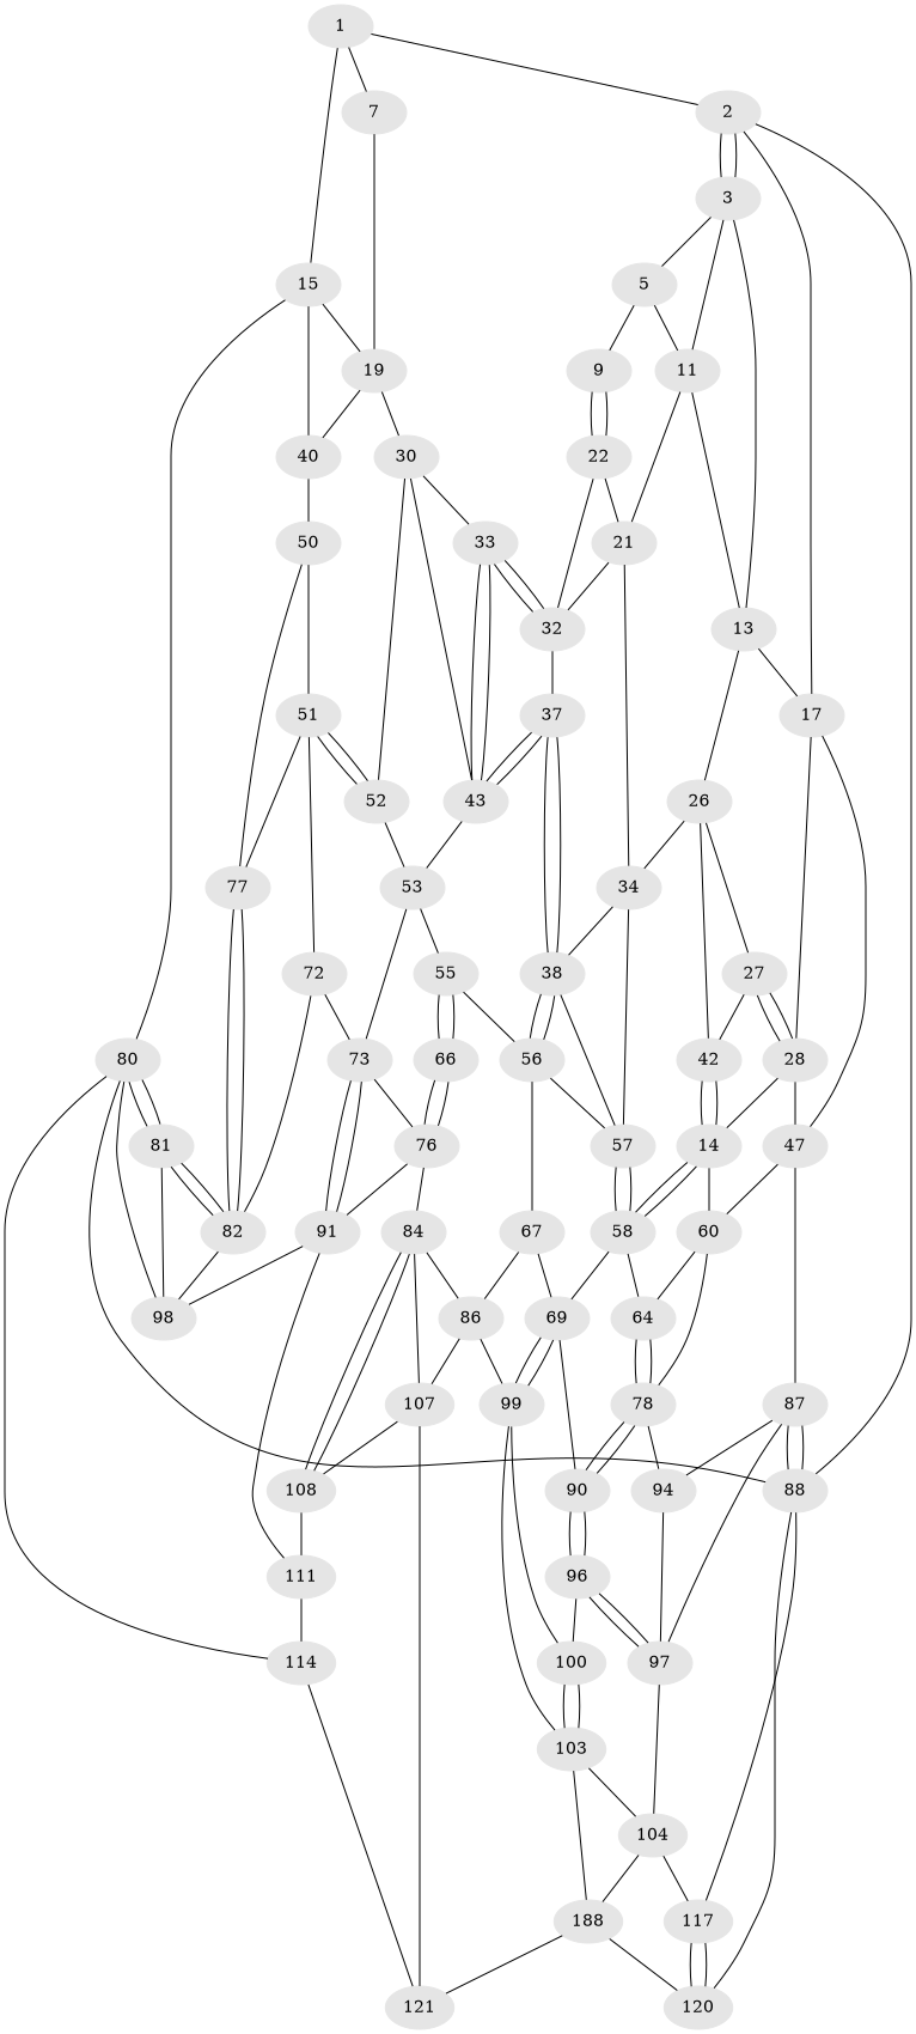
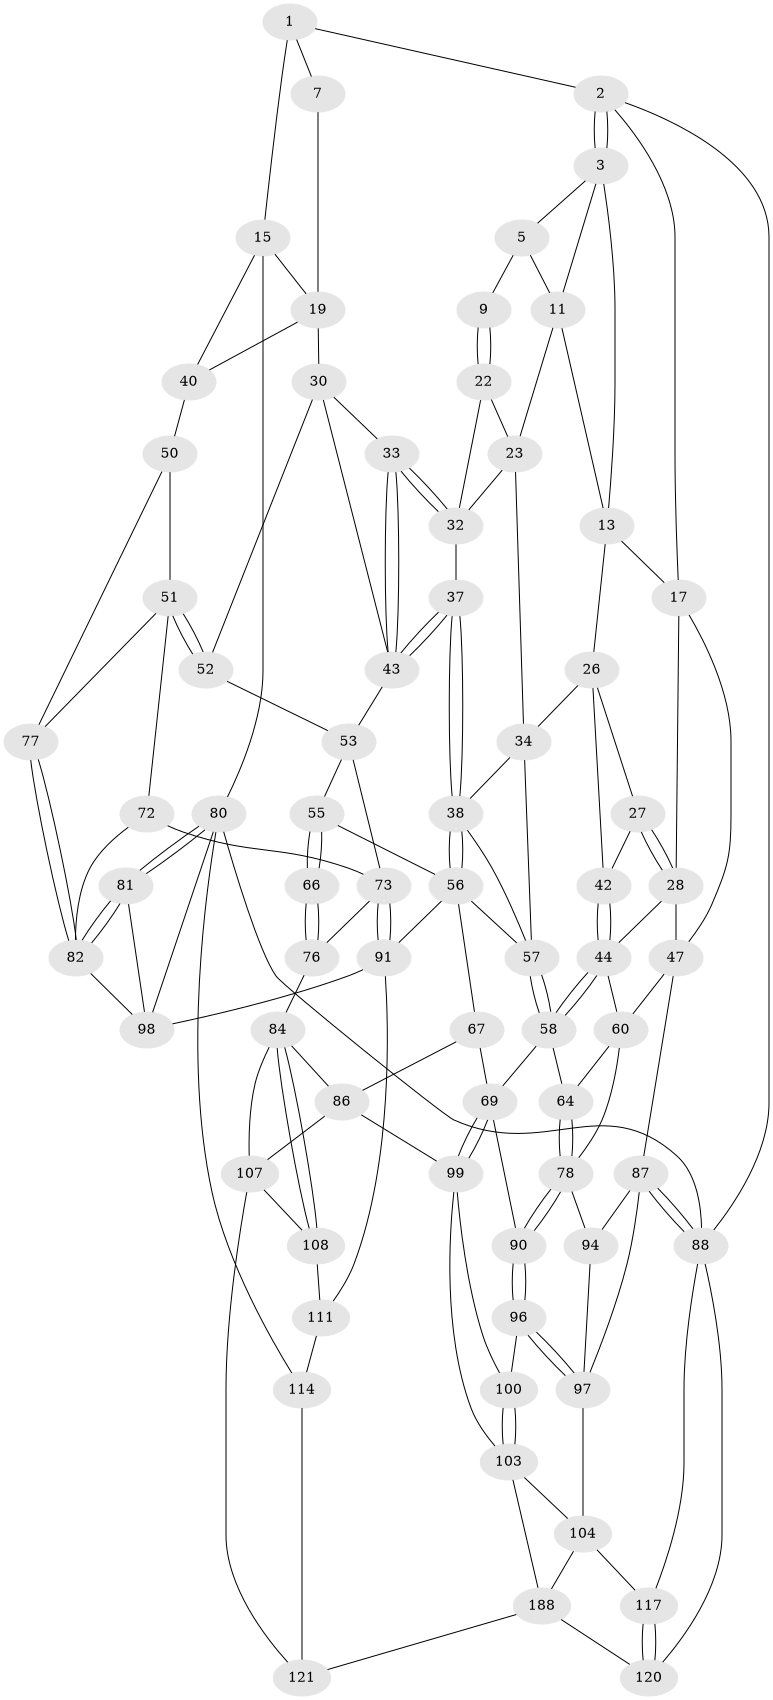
  graph {
    node [color=gray90 style=filled]
    1 [super="+6"]
    2
    7 [super="+20"]
    15 [super="+16"]
    3 [super="+4"]
    17 [super="+18"]
    88 [super="+89"]
    19 [super="+29"]
    40 [super="+41"]
    80 [super="+113"]
    5 [super="+10"]
    11 [super="+12"]
    13 [super="+14"]
    28 [super="+46"]
    47 [super="+62"]
    117
    120
    9
-   23 [super="+24" label=21]
+   23 [super="+24"]
    26 [super="+36"]
    22 [super="+25"]
    30 [super="+48"]
    32 [super="+33"]
    34 [super="+35"]
    27
    42
    50 [super="+75"]
    81
    98 [super="+112"]
    114
-   44 [super="+45" label=14]
+   44 [super="+45"]
    60 [super="+61"]
    87 [super="+95"]
    n34 [label=33]
    43 [super="+49"]
    52
    37
    38 [super="+39"]
    57 [super="+59"]
    58 [super="+63"]
    53 [super="+54"]
    56 [super="+65"]
    67 [super="+68"]
    51 [super="+71"]
    77
    55
    73 [super="+74"]
    64
    69 [super="+70"]
    78 [super="+79"]
    94
    97 [super="+105"]
    72
    82 [super="+93"]
    66
    76 [super="+83"]
    91 [super="+92"]
    86 [super="+101"]
    90
    99 [super="+102"]
    84 [super="+85"]
    107 [super="+110"]
    96
    100
    103 [super="+106"]
    111 [super="+115"]
    108 [super="+109"]
    121
    104 [super="+116"]
    n70 [label=188 super="+119"]
    1 -- 2
    1 -- 7
    1 -- 15 [weight=2]
    2 -- 3
    2 -- 3
    2 -- 17
    2 -- 88
    7 -- 19
    15 -- 19
    15 -- 40
    15 -- 80
    3 -- 5
    3 -- 11
    3 -- 13
    17 -- 28
    17 -- 47
    88 -- 117
    88 -- 120
    19 -- 40
    19 -- 30
    40 -- 50 [weight=2]
    80 -- 88
    80 -- 81
    80 -- 81
    80 -- 98
    80 -- 114
    5 -- 11
    5 -- 9
    11 -- 13
    11 -- 23
    13 -- 17
    13 -- 26
    28 -- 47
    28 -- 44
    47 -- 60
    47 -- 87
    117 -- 120
    117 -- 120
    9 -- 22
    9 -- 22
    23 -- 32
    23 -- 34
    26 -- 34
    26 -- 27
    26 -- 42
    22 -- 23
    22 -- 32
    30 -- n34
    30 -- 43
    30 -- 52
    32 -- 37
    34 -- 38
    34 -- 57
    27 -- 28
    27 -- 28
    27 -- 42
    42 -- 44
    42 -- 44
    50 -- 51
    50 -- 77
    81 -- 98
    81 -- 82
    81 -- 82
    114 -- 121
    44 -- 60
    44 -- 58
    44 -- 58
    60 -- 64
    60 -- 78
    87 -- 88
    87 -- 88
    87 -- 94
    87 -- 97
    n34 -- 32
    n34 -- 32
    n34 -- 43
    n34 -- 43
    43 -- 53
    52 -- 53
    37 -- 43
    37 -- 43
    37 -- 38
    37 -- 38
    38 -- 57
    38 -- 56
    38 -- 56
    57 -- 58
    57 -- 58
    58 -- 64
    58 -- 69
    53 -- 55
    53 -- 73
    56 -- 57
    56 -- 67
    67 -- 69
    67 -- 86
    51 -- 52
    51 -- 52
    51 -- 77
    51 -- 72
    77 -- 82
    77 -- 82
    55 -- 56
    55 -- 66
    55 -- 66
    73 -- 76
    73 -- 91
    73 -- 91
    64 -- 78
    64 -- 78
    69 -- 90
    69 -- 99
    69 -- 99
    78 -- 94
    78 -- 90
    78 -- 90
    94 -- 97
    97 -- 104
    72 -- 73
    72 -- 82
    82 -- 98
    66 -- 76
    66 -- 76
-   76 -- 91
+   56 -- 91
    76 -- 84
    91 -- 98
    91 -- 111
    86 -- 99
    86 -- 107
    90 -- 96
    90 -- 96
    99 -- 100
    99 -- 103
    84 -- 86
    84 -- 107
    84 -- 108
    84 -- 108
    107 -- 108
    107 -- 121
    96 -- 97
    96 -- 97
    96 -- 100
    100 -- 103
    100 -- 103
    103 -- 104
    103 -- n70
    111 -- 114
    108 -- 111 [weight=2]
    104 -- 117
    104 -- n70
    n70 -- 120
    n70 -- 121
  }
